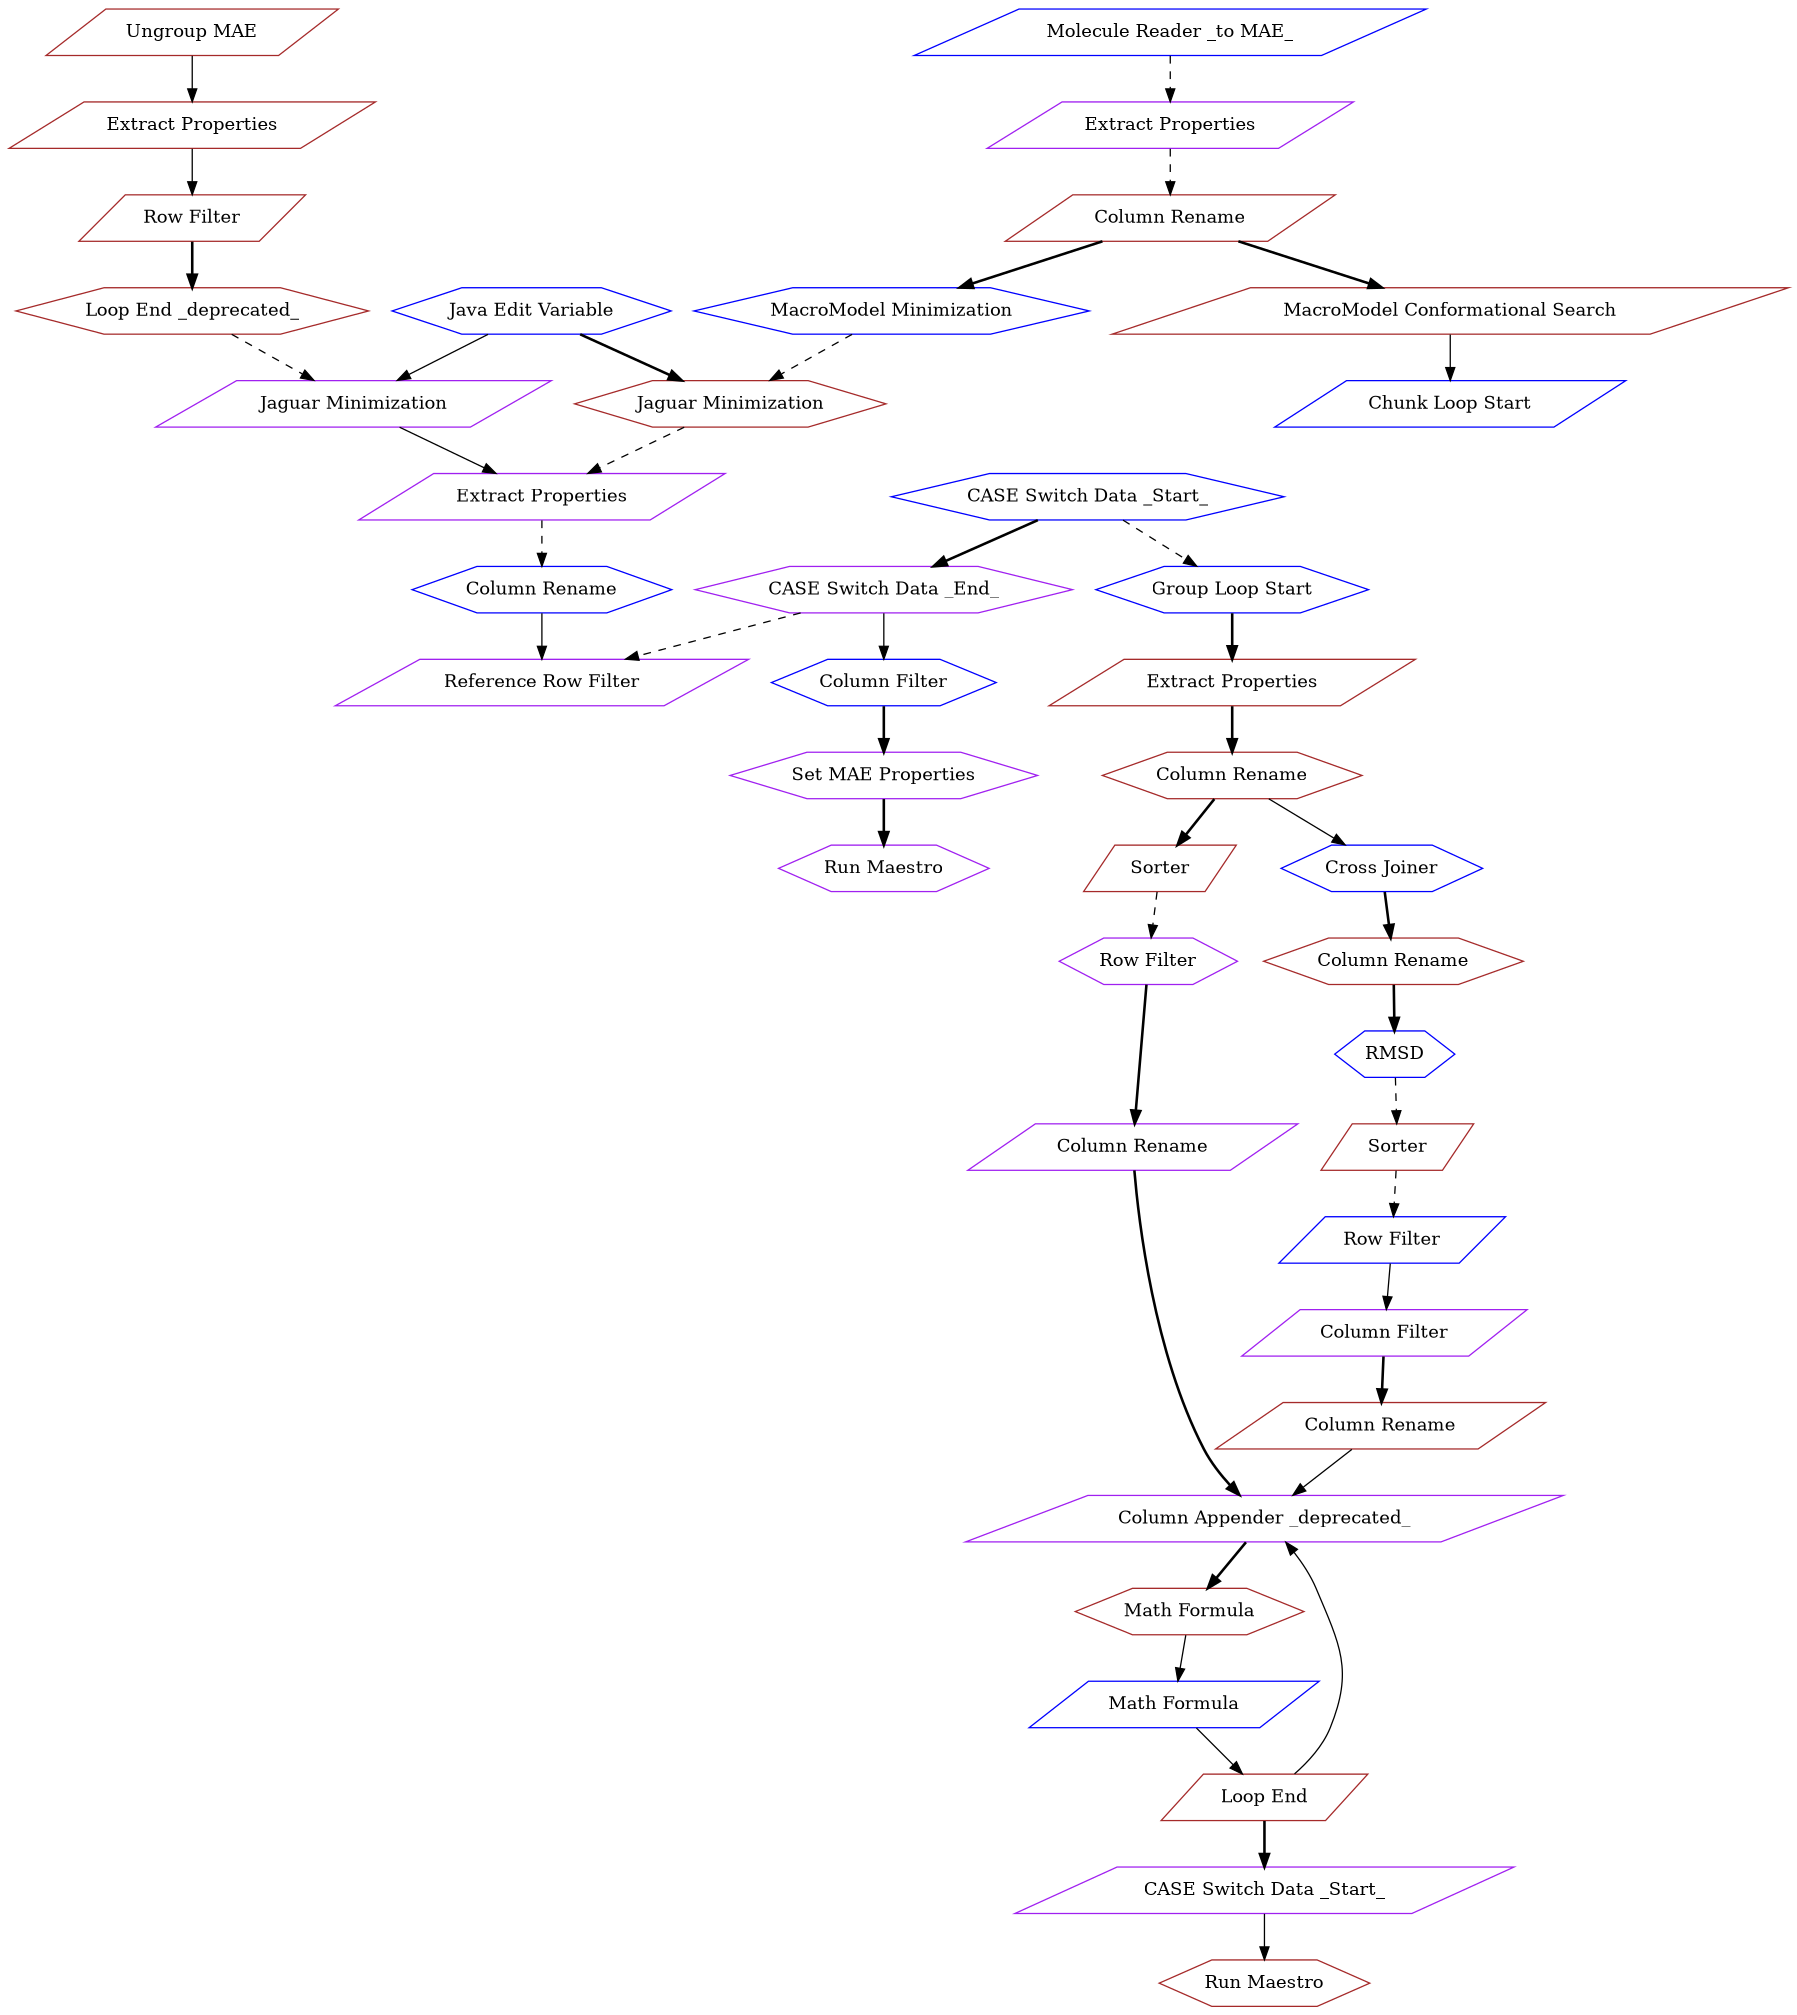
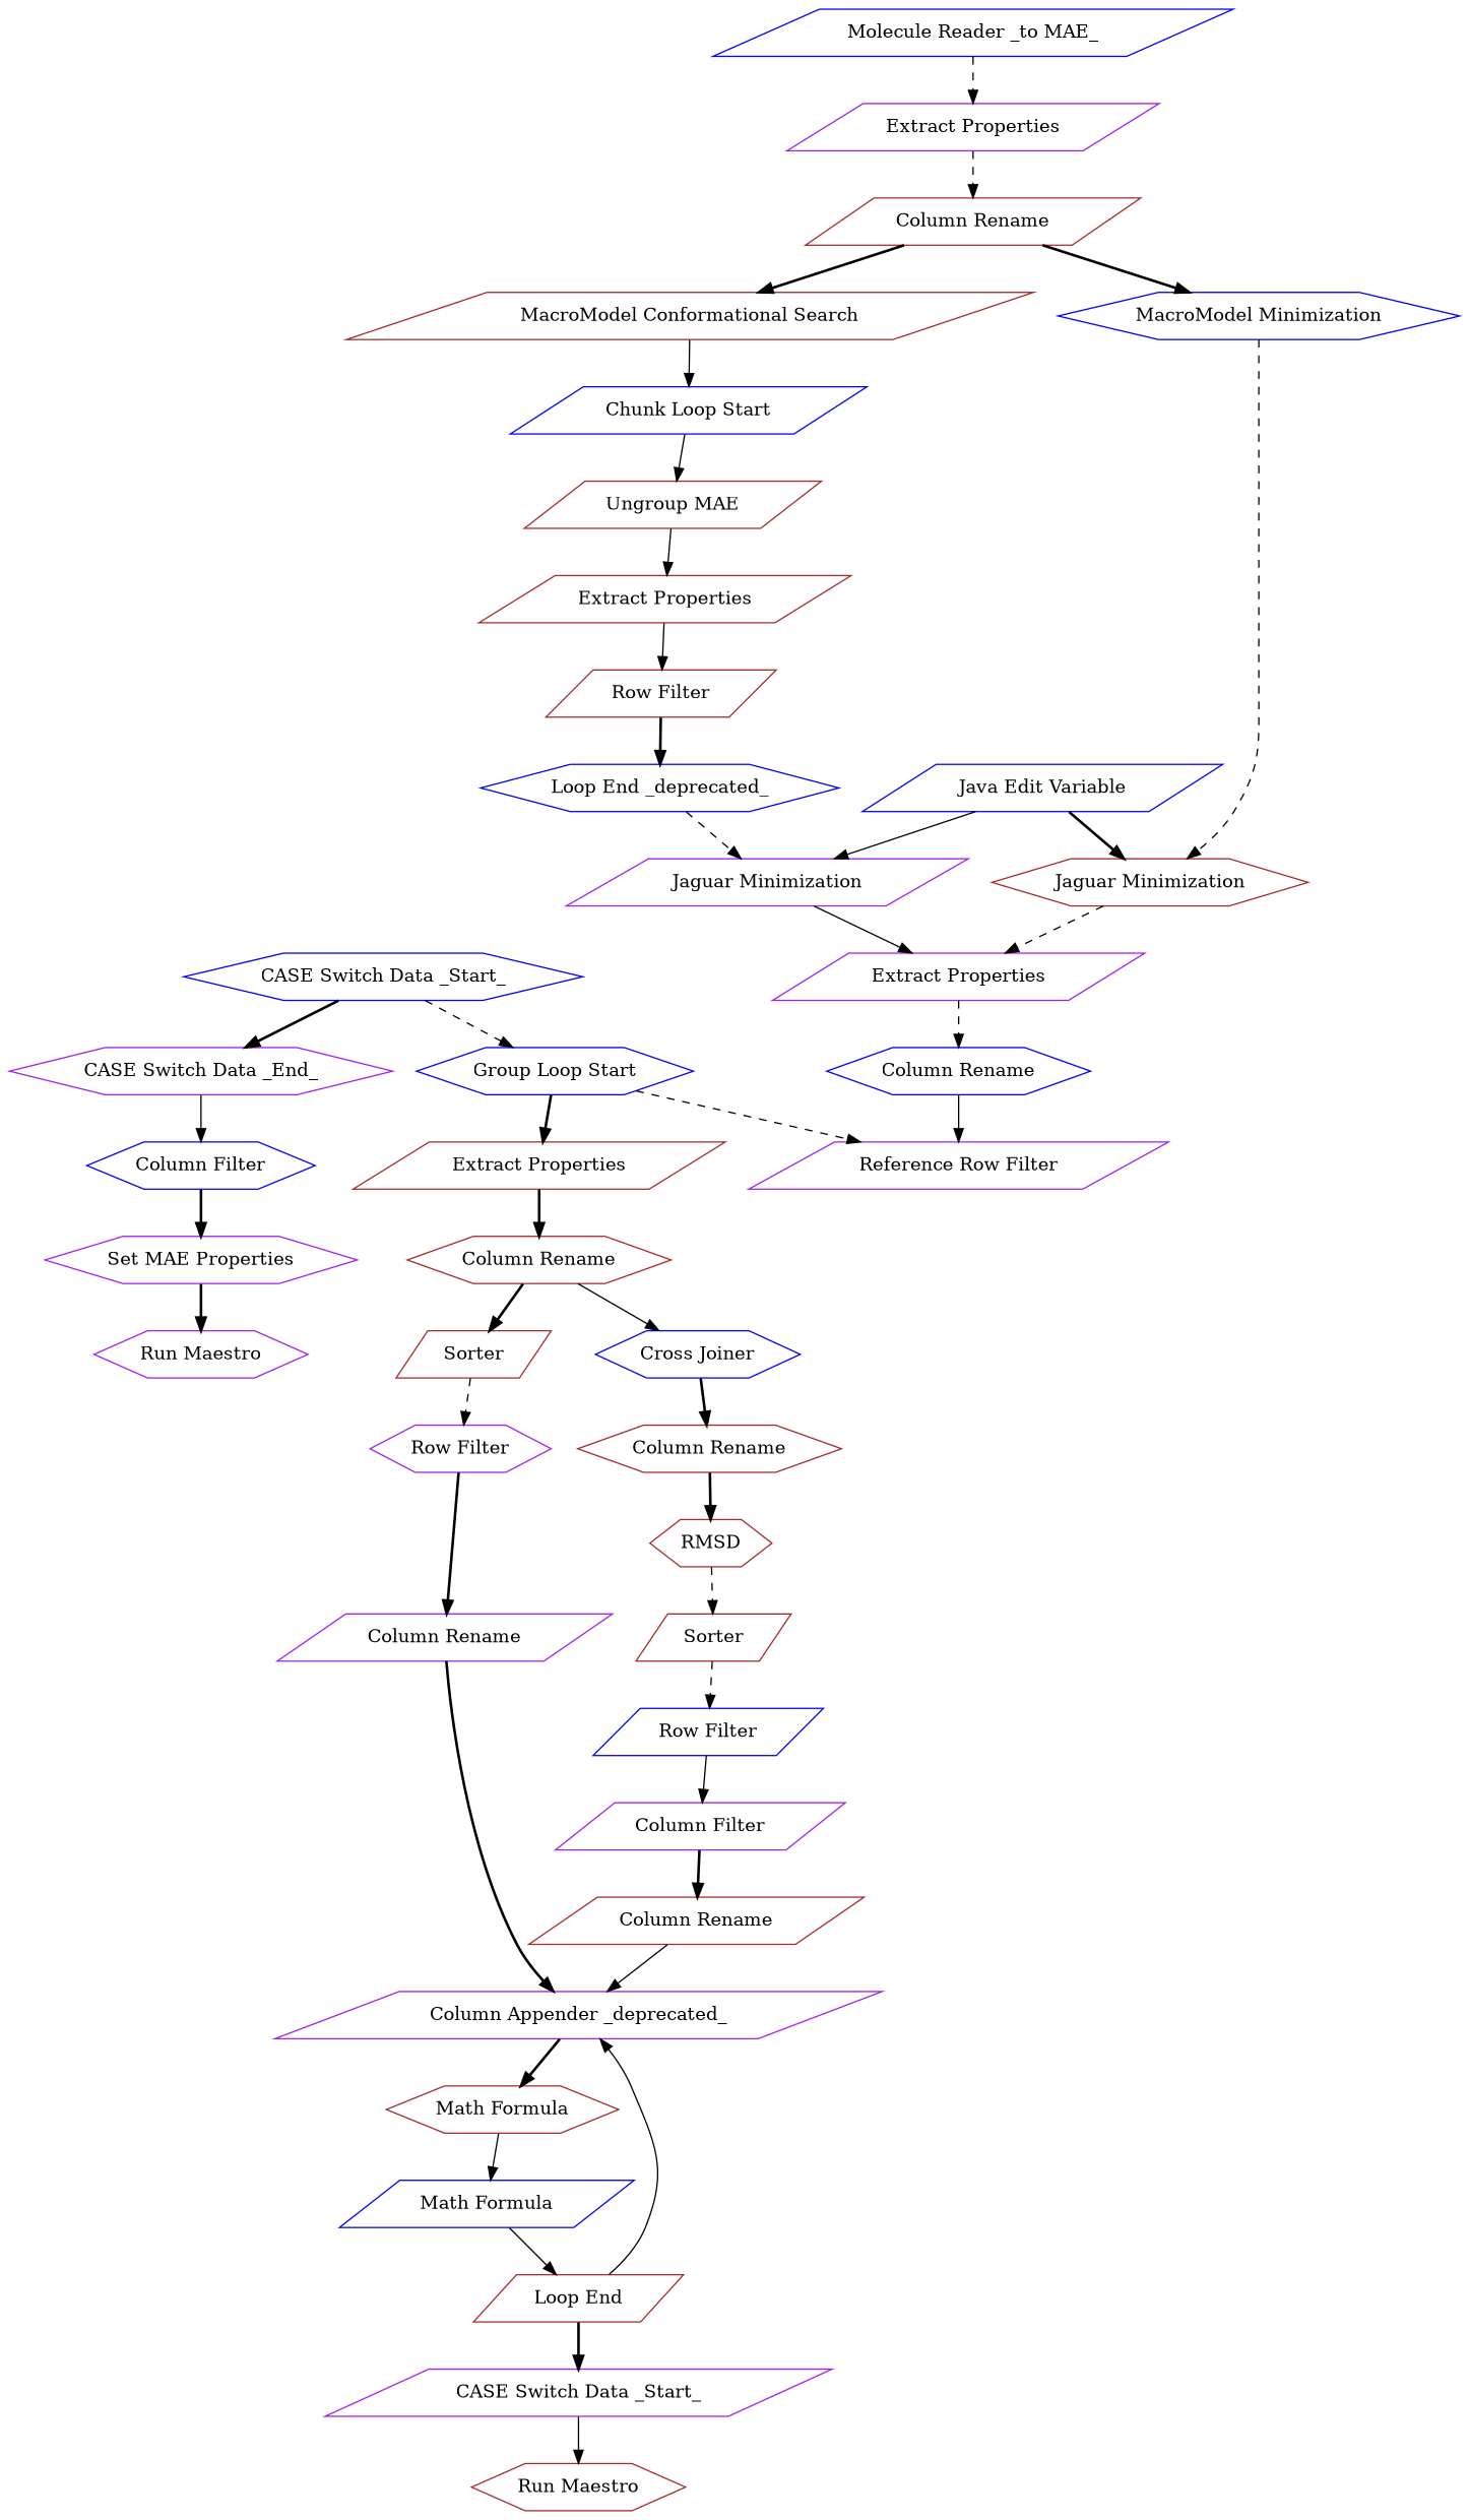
  digraph {
    rankdir=TB
    node [color=brown shape=parallelogram]
    edge [style=bold]
    n1 [label="Ungroup MAE"]
    n2 [label="Extract Properties"]
    n3 [label="Row Filter"]
-   n4 [label="Loop End _deprecated_" shape=hexagon]
+   n4 [color=blue label="Loop End _deprecated_" shape=hexagon]
    n5 [label="MacroModel Conformational Search"]
    n6 [color=blue label="Chunk Loop Start"]
-   n7 [color=blue label="Java Edit Variable" shape=hexagon]
+   n7 [color=blue label="Java Edit Variable"]
    n8 [label="Jaguar Minimization" shape=hexagon]
    n9 [color=purple label="Jaguar Minimization"]
    n10 [color=purple label="Extract Properties"]
    n11 [color=blue label="Column Rename" shape=hexagon]
    n12 [label="Column Rename" shape=hexagon]
-   n13 [color=blue label=RMSD shape=hexagon]
+   n13 [label=RMSD shape=hexagon]
    n14 [label=Sorter]
    n15 [color=blue label="Row Filter"]
    n16 [color=purple label="Reference Row Filter"]
    n17 [color=blue label="Column Filter" shape=hexagon]
    n18 [color=purple label="Set MAE Properties" shape=hexagon]
    n19 [color=purple label="Run Maestro" shape=hexagon]
    n20 [label="Column Rename"]
    n21 [color=blue label="MacroModel Minimization" shape=hexagon]
    n22 [color=purple label="Column Appender _deprecated_"]
    n23 [label="Math Formula" shape=hexagon]
    n24 [color=blue label="Math Formula"]
    n25 [label="Loop End"]
    n26 [color=blue label="Group Loop Start" shape=hexagon]
    n27 [label="Extract Properties"]
    n28 [label="Column Rename" shape=hexagon]
    n29 [color=blue label="Cross Joiner" shape=hexagon]
    n30 [color=purple label="Column Rename"]
    n31 [label=Sorter]
    n32 [color=purple label="Row Filter" shape=hexagon]
    n33 [color=blue label="Molecule Reader _to MAE_"]
    n34 [color=purple label="Extract Properties"]
    n35 [color=purple label="CASE Switch Data _Start_"]
    n36 [label="Run Maestro" shape=hexagon]
    n37 [color=purple label="CASE Switch Data _End_" shape=hexagon]
    n38 [color=purple label="Column Filter"]
    n39 [label="Column Rename"]
    n40 [color=blue label="CASE Switch Data _Start_" shape=hexagon]
    n1 -> n2 [style=solid]
    n2 -> n3 [style=solid]
    n3 -> n4
    n4 -> n9 [style=dashed]
    n5 -> n6 [style=solid]
+   n6 -> n1 [style=solid]
    n7 -> n8
    n7 -> n9 [style=solid]
    n8 -> n10 [style=dashed]
    n9 -> n10 [style=solid]
    n10 -> n11 [style=dashed]
    n11 -> n16 [style=solid]
    n12 -> n13
    n13 -> n14 [style=dashed]
    n14 -> n15 [style=dashed]
    n15 -> n38 [style=solid]
    n17 -> n18
    n18 -> n19
    n20 -> n5
    n20 -> n21
    n21 -> n8 [style=dashed]
    n22 -> n23
    n23 -> n24 [style=solid]
    n24 -> n25 [style=solid]
    n25 -> n22 [style=solid]
    n25 -> n35
-   n37 -> n16 [style=dashed]
+   n26 -> n16 [style=dashed]
    n26 -> n27
    n27 -> n28
    n28 -> n29 [style=solid]
    n28 -> n31
    n29 -> n12
    n30 -> n22
    n31 -> n32 [style=dashed]
    n32 -> n30
    n33 -> n34 [style=dashed]
    n34 -> n20 [style=dashed]
    n35 -> n36 [style=solid]
    n37 -> n17 [style=solid]
    n38 -> n39
    n39 -> n22 [style=solid]
    n40 -> n26 [style=dashed]
    n40 -> n37
  }
